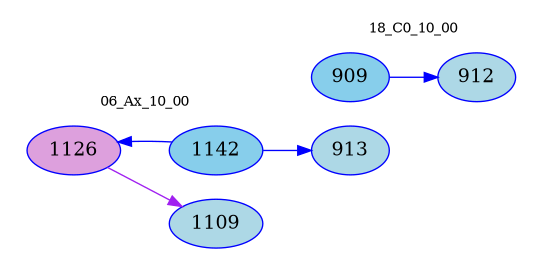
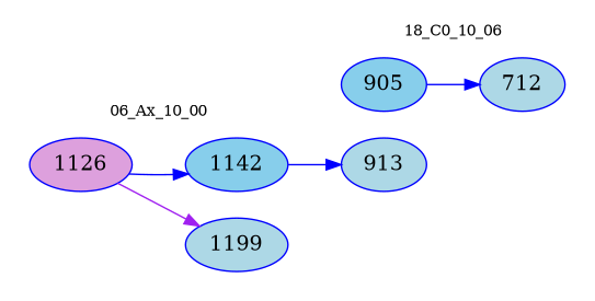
  digraph {
    rankdir=LR
    node [color=blue fillcolor=lightblue style=filled]
    edge [color=blue]
    n1 [fillcolor=plum label=1126]
-   n2 [label=1109]
+   n2 [label=1199]
    n3 [fillcolor=skyblue label=1142]
-   n4 [fillcolor=skyblue label=909]
+   n4 [fillcolor=skyblue label=905]
    n5 [label=913]
-   n6 [label=912]
+   n6 [label=712]
    subgraph cluster_1 {
      color=white
      fontsize=10
      label="06_Ax_10_00"
      n1
      n2
      n3
    }
    subgraph cluster_2 {
      color=white
      fontsize=10
-     label="18_C0_10_00"
+     label="18_C0_10_06"
      n4
      n5
      n6
    }
    n1 -> n2 [color=purple]
-   n3 -> n1
+   n1 -> n3
    n3 -> n5
    n4 -> n6
  }
